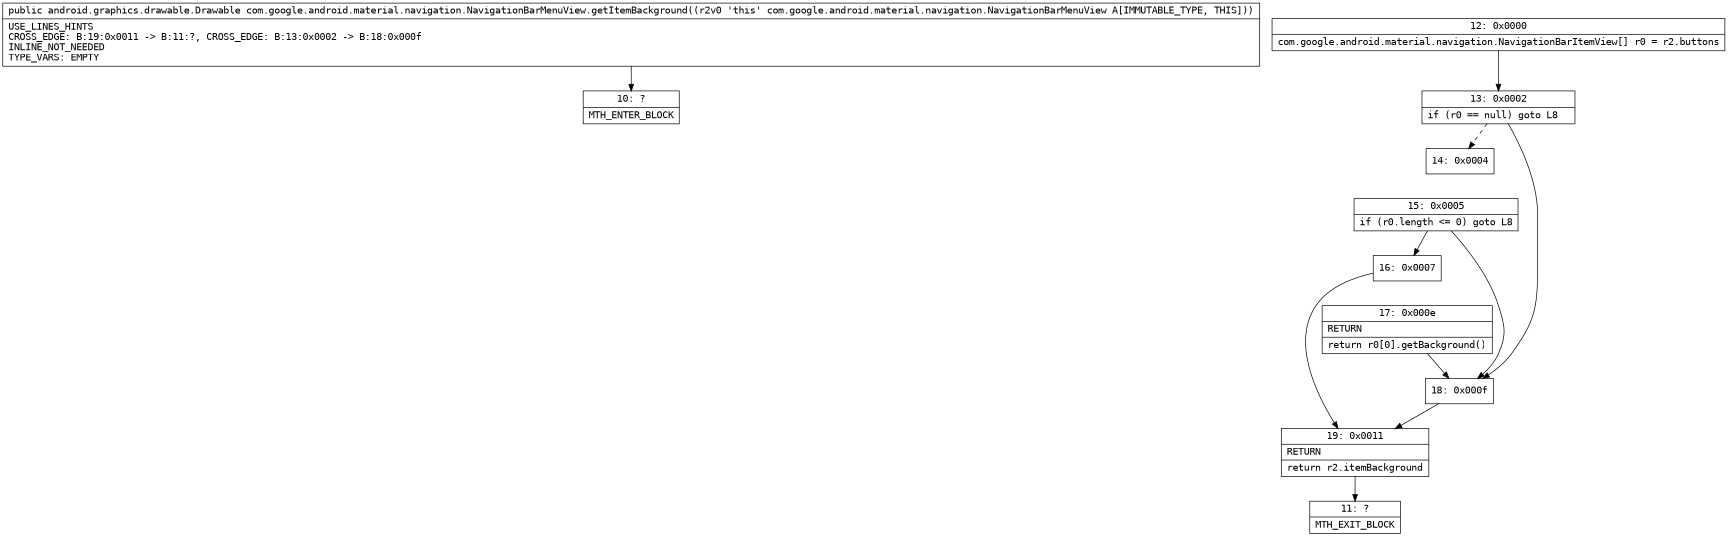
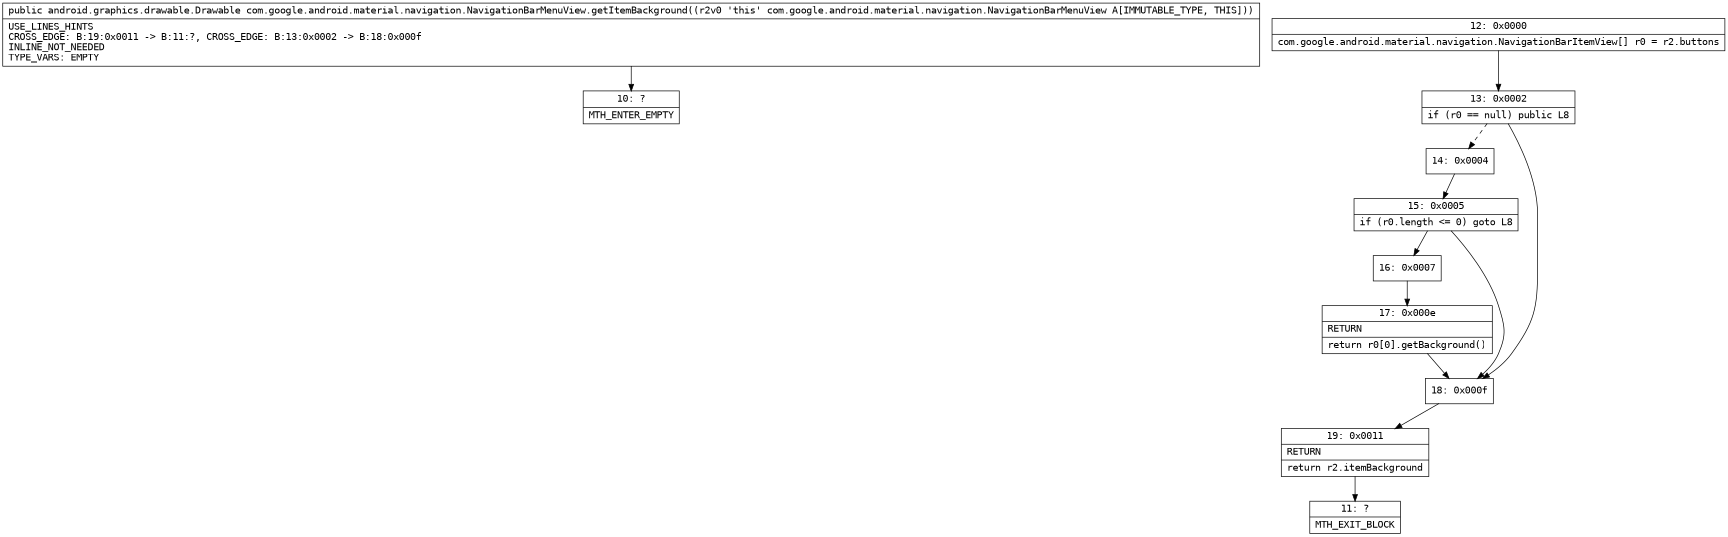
  digraph {
    fontname="DejaVu Sans Mono"
    node [fontname="DejaVu Sans Mono" shape=record]
    edge [fontname="DejaVu Sans Mono"]
-   n1 [label="{10\:\ ?|MTH_ENTER_BLOCK\l}"]
+   n1 [label="{10\:\ ?|MTH_ENTER_EMPTY\l}"]
    n2 [label="{12\:\ 0x0000|com.google.android.material.navigation.NavigationBarItemView[] r0 = r2.buttons\l}"]
-   n3 [label="{13\:\ 0x0002|if (r0 == null) goto L8\l}"]
+   n3 [label="{13\:\ 0x0002|if (r0 == null) public L8\l}"]
    n4 [label="{14\:\ 0x0004}"]
    n5 [label="{18\:\ 0x000f}"]
    n6 [label="{15\:\ 0x0005|if (r0.length \<= 0) goto L8\l}"]
    n7 [label="{19\:\ 0x0011|RETURN\l|return r2.itemBackground\l}"]
    n8 [label="{16\:\ 0x0007}"]
    n9 [label="{17\:\ 0x000e|RETURN\l|return r0[0].getBackground()\l}"]
    n10 [label="{11\:\ ?|MTH_EXIT_BLOCK\l}"]
    n11 [label="{public android.graphics.drawable.Drawable com.google.android.material.navigation.NavigationBarMenuView.getItemBackground((r2v0 'this' com.google.android.material.navigation.NavigationBarMenuView A[IMMUTABLE_TYPE, THIS]))  | USE_LINES_HINTS\lCROSS_EDGE: B:19:0x0011 \-\> B:11:?, CROSS_EDGE: B:13:0x0002 \-\> B:18:0x000f\lINLINE_NOT_NEEDED\lTYPE_VARS: EMPTY\l}"]
    n2 -> n3
    n3 -> n4 [style=dashed]
    n3 -> n5
+   n4 -> n6
    n5 -> n7
    n6 -> n5
    n6 -> n8 [style=solid]
    n7 -> n10
-   n8 -> n7
+   n8 -> n9
    n9 -> n5
    n11 -> n1
  }
